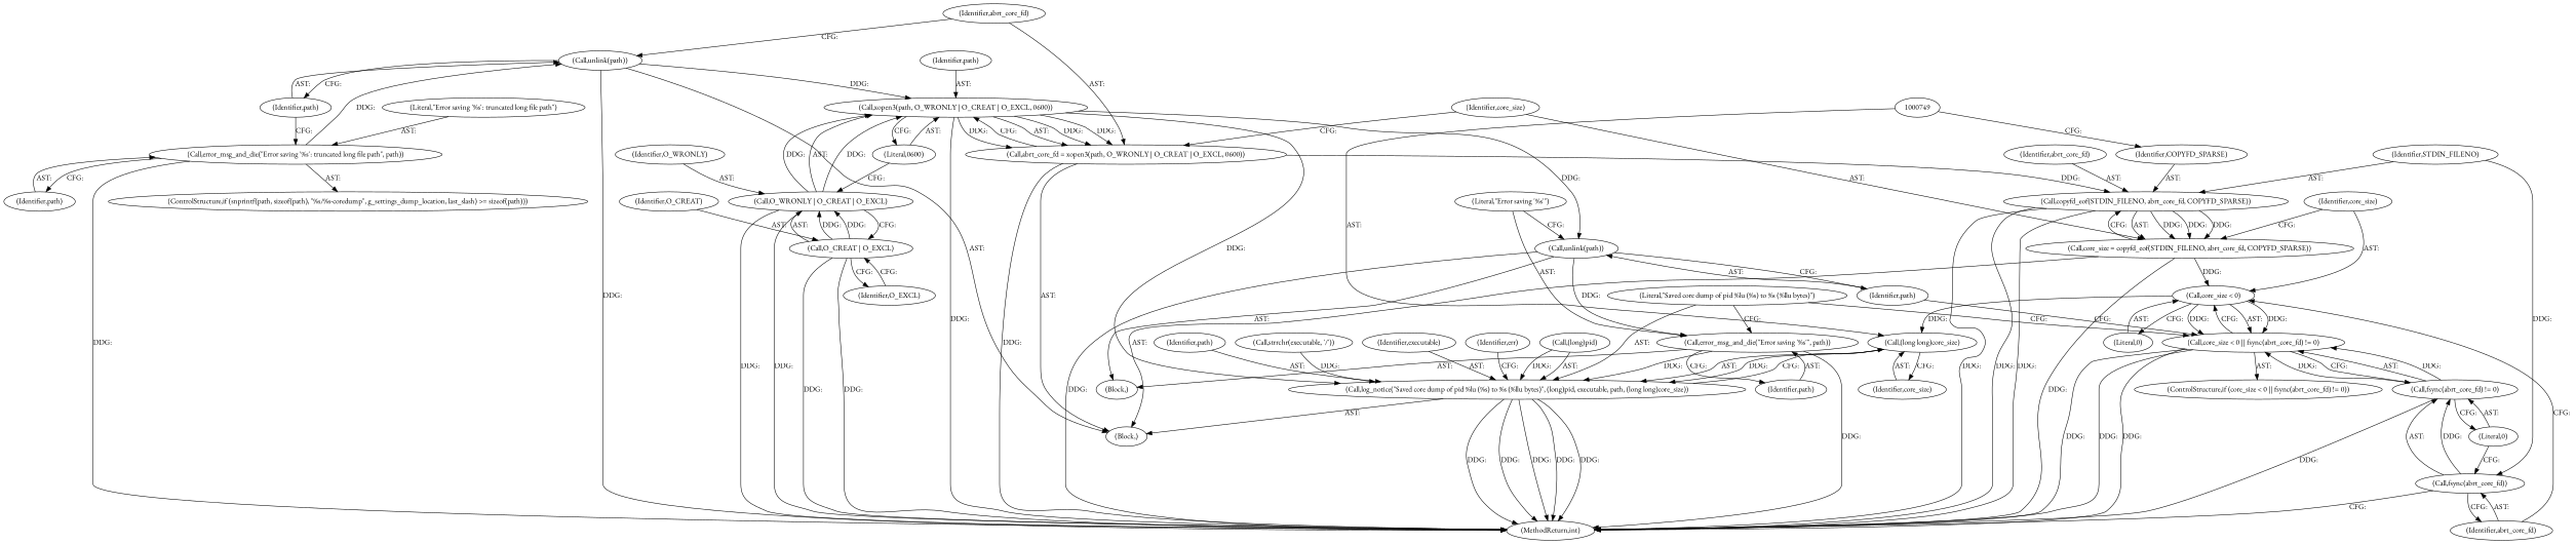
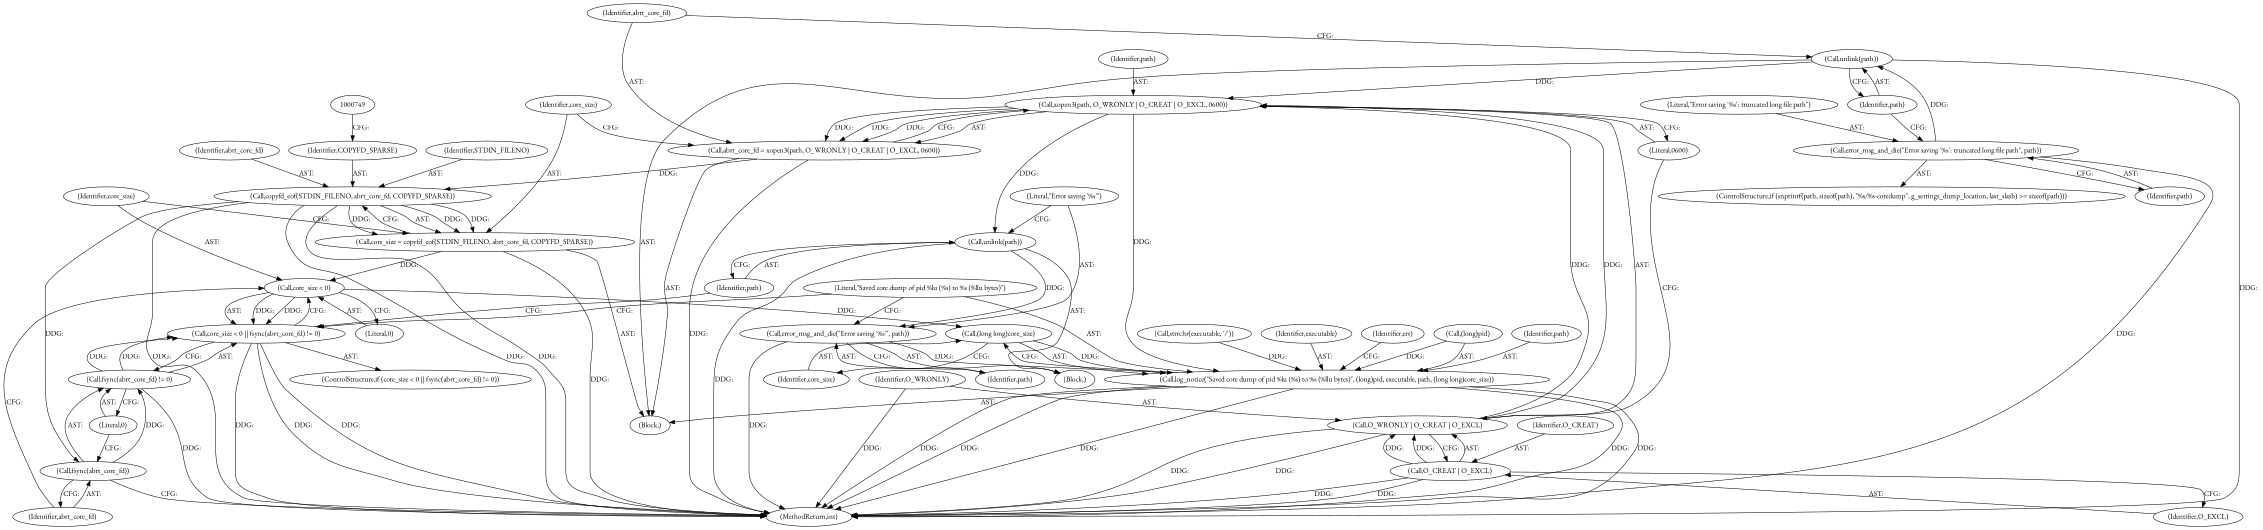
  digraph {
    fontname="EB Garamond"
    node [fontname="EB Garamond"]
    edge [fontname="EB Garamond"]
    n1 [label="(Call,xopen3(path, O_WRONLY | O_CREAT | O_EXCL, 0600))"]
    n2 [label="(Call,abrt_core_fd = xopen3(path, O_WRONLY | O_CREAT | O_EXCL, 0600))"]
    n3 [label="(Call,log_notice(\"Saved core dump of pid %lu (%s) to %s (%llu bytes)\", (long)pid, executable, path, (long long)core_size))"]
    n4 [label="(Call,unlink(path))"]
    n5 [label="(Literal,0600)"]
    n6 [label="(MethodReturn,int)"]
    n7 [label="(Block,)"]
    n8 [label="(Call,copyfd_eof(STDIN_FILENO, abrt_core_fd, COPYFD_SPARSE))"]
    n9 [label="(Call,(long long)core_size)"]
    n10 [label="(Call,error_msg_and_die(\"Error saving '%s'\", path))"]
    n11 [label="(Identifier,path)"]
    n12 [label="(Block,)"]
    n13 [label="(Call,O_WRONLY | O_CREAT | O_EXCL)"]
    n14 [label="(Call,unlink(path))"]
    n15 [label="(Identifier,path)"]
    n16 [label="(Call,error_msg_and_die(\"Error saving '%s': truncated long file path\", path))"]
    n17 [label="(ControlStructure,if (snprintf(path, sizeof(path), \"%s/%s-coredump\", g_settings_dump_location, last_slash) >= sizeof(path)))"]
    n18 [label="(Identifier,path)"]
    n19 [label="(Call,O_CREAT | O_EXCL)"]
    n20 [label="(Identifier,O_EXCL)"]
    n21 [label="(Call,core_size = copyfd_eof(STDIN_FILENO, abrt_core_fd, COPYFD_SPARSE))"]
    n22 [label="(Call,fsync(abrt_core_fd))"]
    n23 [label="(Call,core_size < 0)"]
    n24 [label="(Call,fsync(abrt_core_fd) != 0)"]
    n25 [label="(Identifier,abrt_core_fd)"]
    n26 [label="(Identifier,COPYFD_SPARSE)"]
    n27 [label="(Call,core_size < 0 || fsync(abrt_core_fd) != 0)"]
    n28 [label="(Literal,0)"]
    n29 [label="(ControlStructure,if (core_size < 0 || fsync(abrt_core_fd) != 0))"]
    n30 [label="(Identifier,core_size)"]
    n31 [label="(Literal,0)"]
    n32 [label="(Identifier,path)"]
    n33 [label="(Identifier,path)"]
    n34 [label="(Identifier,O_CREAT)"]
    n35 [label="(Identifier,core_size)"]
    n36 [label="(Call,strrchr(executable, '/'))"]
    n37 [label="(Identifier,executable)"]
    n38 [label="(Identifier,err)"]
    n39 [label="(Call,(long)pid)"]
    n40 [label="(Identifier,STDIN_FILENO)"]
    n41 [label="(Literal,\"Error saving '%s': truncated long file path\")"]
    n42 [label="(Literal,\"Saved core dump of pid %lu (%s) to %s (%llu bytes)\")"]
    n43 [label="(Identifier,path)"]
    n44 [label="(Identifier,O_WRONLY)"]
    n45 [label="(Identifier,core_size)"]
    n46 [label="(Identifier,abrt_core_fd)"]
    n47 [label="(Identifier,abrt_core_fd)"]
    n48 [label="(Literal,\"Error saving '%s'\")"]
    1000749
    n1 -> n2 [label="AST: "]
    n1 -> n2 [label="DDG: "]
    n1 -> n2 [label="DDG: "]
    n1 -> n2 [label="DDG: "]
    n1 -> n3 [label="DDG: "]
    n1 -> n4 [label="DDG: "]
    n1 -> n5 [label="CFG: "]
-   n1 -> n6 [label="DDG: "]
+   n44 -> n6 [label="DDG: "]
    n2 -> n1 [label="CFG: "]
    n2 -> n6 [label="DDG: "]
    n2 -> n7 [label="AST: "]
    n2 -> n8 [label="DDG: "]
    n3 -> n6 [label="DDG: "]
    n3 -> n6 [label="DDG: "]
    n3 -> n6 [label="DDG: "]
    n3 -> n6 [label="DDG: "]
    n3 -> n6 [label="DDG: "]
    n3 -> n7 [label="AST: "]
    n3 -> n9 [label="CFG: "]
    n4 -> n6 [label="DDG: "]
    n4 -> n10 [label="DDG: "]
    n4 -> n11 [label="CFG: "]
    n4 -> n12 [label="AST: "]
    n5 -> n1 [label="AST: "]
    n5 -> n13 [label="CFG: "]
    n8 -> n6 [label="DDG: "]
    n8 -> n6 [label="DDG: "]
    n8 -> n6 [label="DDG: "]
    n8 -> n21 [label="AST: "]
    n8 -> n21 [label="DDG: "]
    n8 -> n21 [label="DDG: "]
    n8 -> n21 [label="DDG: "]
-   n40 -> n22 [label="DDG: "]
+   n8 -> n22 [label="DDG: "]
    n9 -> n3 [label="AST: "]
    n9 -> n3 [label="DDG: "]
    n9 -> n30 [label="CFG: "]
    n10 -> n3 [label="DDG: "]
    n10 -> n6 [label="DDG: "]
    n10 -> n12 [label="AST: "]
    n10 -> n32 [label="CFG: "]
    n11 -> n4 [label="AST: "]
    n11 -> n27 [label="CFG: "]
    n13 -> n1 [label="AST: "]
    n13 -> n1 [label="DDG: "]
    n13 -> n1 [label="DDG: "]
    n13 -> n6 [label="DDG: "]
    n13 -> n6 [label="DDG: "]
    n13 -> n19 [label="CFG: "]
    n14 -> n1 [label="DDG: "]
    n14 -> n6 [label="DDG: "]
    n14 -> n7 [label="AST: "]
    n14 -> n15 [label="CFG: "]
    n15 -> n14 [label="AST: "]
    n15 -> n16 [label="CFG: "]
    n16 -> n6 [label="DDG: "]
    n16 -> n14 [label="DDG: "]
    n16 -> n17 [label="AST: "]
    n16 -> n18 [label="CFG: "]
    n18 -> n16 [label="AST: "]
    n19 -> n6 [label="DDG: "]
    n19 -> n6 [label="DDG: "]
    n19 -> n13 [label="AST: "]
    n19 -> n13 [label="DDG: "]
    n19 -> n13 [label="DDG: "]
    n19 -> n20 [label="CFG: "]
-   n20 -> n19 [label="CFG: "]
+   n20 -> n19 [label="AST: "]
    n21 -> n6 [label="DDG: "]
    n21 -> n7 [label="AST: "]
    n21 -> n8 [label="CFG: "]
    n21 -> n23 [label="DDG: "]
    n22 -> n6 [label="CFG: "]
    n22 -> n24 [label="AST: "]
    n22 -> n24 [label="DDG: "]
    n22 -> n25 [label="CFG: "]
    n23 -> n9 [label="DDG: "]
    n23 -> n27 [label="AST: "]
    n23 -> n27 [label="DDG: "]
    n23 -> n27 [label="DDG: "]
    n23 -> n28 [label="CFG: "]
    n24 -> n6 [label="DDG: "]
    n24 -> n27 [label="AST: "]
    n24 -> n27 [label="DDG: "]
    n24 -> n27 [label="DDG: "]
    n24 -> n31 [label="CFG: "]
    n25 -> n22 [label="AST: "]
    n25 -> n23 [label="CFG: "]
    n26 -> n8 [label="AST: "]
    n27 -> n6 [label="DDG: "]
    n27 -> n6 [label="DDG: "]
    n27 -> n6 [label="DDG: "]
    n27 -> n23 [label="CFG: "]
    n27 -> n24 [label="CFG: "]
    n27 -> n29 [label="AST: "]
    n28 -> n23 [label="AST: "]
    n30 -> n9 [label="AST: "]
    n31 -> n22 [label="CFG: "]
    n31 -> n24 [label="AST: "]
    n32 -> n10 [label="AST: "]
    n33 -> n1 [label="AST: "]
    n34 -> n19 [label="AST: "]
    n35 -> n21 [label="CFG: "]
    n35 -> n23 [label="AST: "]
    n36 -> n3 [label="DDG: "]
    n37 -> n3 [label="AST: "]
    n38 -> n3 [label="CFG: "]
    n39 -> n3 [label="AST: "]
    n39 -> n3 [label="DDG: "]
    n40 -> n8 [label="AST: "]
    n41 -> n16 [label="AST: "]
    n42 -> n3 [label="AST: "]
    n42 -> n10 [label="CFG: "]
    n42 -> n27 [label="CFG: "]
    n43 -> n3 [label="AST: "]
    n44 -> n13 [label="AST: "]
    n45 -> n2 [label="CFG: "]
    n45 -> n21 [label="AST: "]
    n46 -> n2 [label="AST: "]
    n46 -> n14 [label="CFG: "]
    n47 -> n8 [label="AST: "]
    n48 -> n4 [label="CFG: "]
    n48 -> n10 [label="AST: "]
-   1000749 -> n9 [label="AST: "]
    1000749 -> n26 [label="CFG: "]
  }
